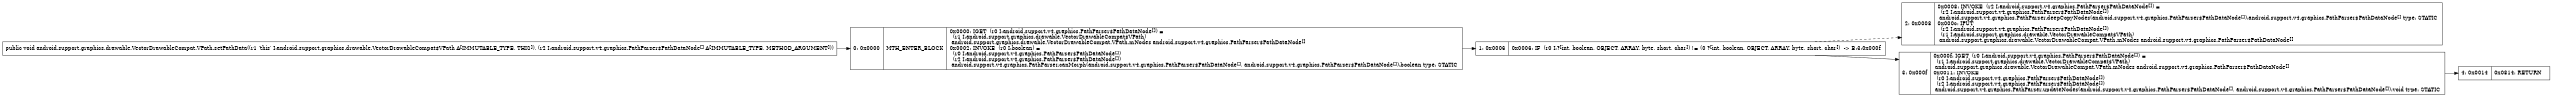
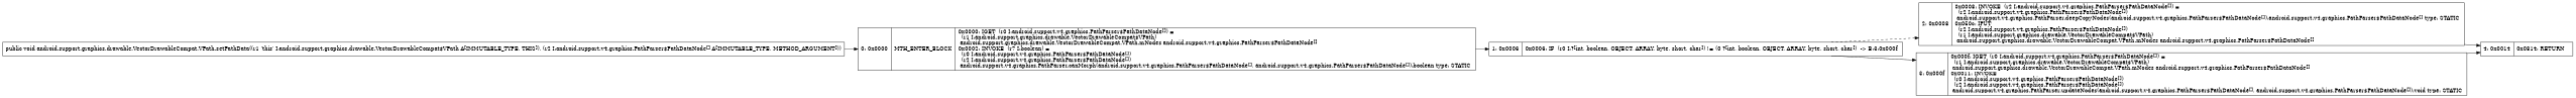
  digraph {
    rankdir=LR
    node [shape=record]
-   n1 [label="{0\:\ 0x0000|MTH_ENTER_BLOCK\l|0x0000: IGET  (r0 I:android.support.v4.graphics.PathParser$PathDataNode[]) = \l  (r1 I:android.support.graphics.drawable.VectorDrawableCompat$VPath)\l android.support.graphics.drawable.VectorDrawableCompat.VPath.mNodes android.support.v4.graphics.PathParser$PathDataNode[] \l0x0002: INVOKE  (r0 I:boolean) = \l  (r0 I:android.support.v4.graphics.PathParser$PathDataNode[])\l  (r2 I:android.support.v4.graphics.PathParser$PathDataNode[])\l android.support.v4.graphics.PathParser.canMorph(android.support.v4.graphics.PathParser$PathDataNode[], android.support.v4.graphics.PathParser$PathDataNode[]):boolean type: STATIC \l}"]
+   n1 [label="{0\:\ 0x0000|MTH_ENTER_BLOCK\l|0x0000: IGET  (r0 I:android.support.v4.graphics.PathParser$PathDataNode[]) = \l  (r1 I:android.support.graphics.drawable.VectorDrawableCompat$VPath)\l android.support.graphics.drawable.VectorDrawableCompat.VPath.mNodes android.support.v4.graphics.PathParser$PathDataNode[] \l0x0002: INVOKE  (r7 I:boolean) = \l  (r0 I:android.support.v4.graphics.PathParser$PathDataNode[])\l  (r2 I:android.support.v4.graphics.PathParser$PathDataNode[])\l android.support.v4.graphics.PathParser.canMorph(android.support.v4.graphics.PathParser$PathDataNode[], android.support.v4.graphics.PathParser$PathDataNode[]):boolean type: STATIC \l}"]
    n2 [label="{1\:\ 0x0006|0x0006: IF  (r0 I:?[int, boolean, OBJECT, ARRAY, byte, short, char]) != (0 ?[int, boolean, OBJECT, ARRAY, byte, short, char])  \-\> B:3:0x000f \l}"]
-   n3 [label="{2\:\ 0x0008|0x0008: INVOKE  (r2 I:android.support.v4.graphics.PathParser$PathDataNode[]) = \l  (r2 I:android.support.v4.graphics.PathParser$PathDataNode[])\l android.support.v4.graphics.PathParser.deepCopyNodes(android.support.v4.graphics.PathParser$PathDataNode[]):android.support.v4.graphics.PathParser$PathDataNode[] type: STATIC \l0x000c: IPUT  \l  (r2 I:android.support.v4.graphics.PathParser$PathDataNode[])\l  (r1 I:android.support.graphics.drawable.VectorDrawableCompat$VPath)\l android.support.graphics.drawable.VectorDrawableCompat.VPath.mNodes android.support.v4.graphics.PathParser$PathDataNode[] \l}"]
+   n3 [label="{2\:\ 0x0008|0x0008: INVOKE  (r2 I:android.support.v4.graphics.PathParser$PathDataNode[]) = \l  (r2 I:android.support.v4.graphics.PathParser$PathDataNode[])\l android.support.v4.graphics.PathParser.deepCopyNodes(android.support.v4.graphics.PathParser$PathDataNode[]):android.support.v4.graphics.PathParser$PathDataNode[] type: STATIC \l0x050c: IPUT  \l  (r2 I:android.support.v4.graphics.PathParser$PathDataNode[])\l  (r1 I:android.support.graphics.drawable.VectorDrawableCompat$VPath)\l android.support.graphics.drawable.VectorDrawableCompat.VPath.mNodes android.support.v4.graphics.PathParser$PathDataNode[] \l}"]
    n4 [label="{3\:\ 0x000f|0x000f: IGET  (r0 I:android.support.v4.graphics.PathParser$PathDataNode[]) = \l  (r1 I:android.support.graphics.drawable.VectorDrawableCompat$VPath)\l android.support.graphics.drawable.VectorDrawableCompat.VPath.mNodes android.support.v4.graphics.PathParser$PathDataNode[] \l0x0011: INVOKE  \l  (r0 I:android.support.v4.graphics.PathParser$PathDataNode[])\l  (r2 I:android.support.v4.graphics.PathParser$PathDataNode[])\l android.support.v4.graphics.PathParser.updateNodes(android.support.v4.graphics.PathParser$PathDataNode[], android.support.v4.graphics.PathParser$PathDataNode[]):void type: STATIC \l}"]
    n5 [label="{4\:\ 0x0014|0x0814: RETURN   \l}"]
    n6 [label="{public void android.support.graphics.drawable.VectorDrawableCompat.VPath.setPathData((r1 'this' I:android.support.graphics.drawable.VectorDrawableCompat$VPath A[IMMUTABLE_TYPE, THIS]), (r2 I:android.support.v4.graphics.PathParser$PathDataNode[] A[IMMUTABLE_TYPE, METHOD_ARGUMENT])) }"]
    n1 -> n2
    n2 -> n3 [style=dashed]
    n2 -> n4
+   n3 -> n5
    n4 -> n5
    n6 -> n1
  }
